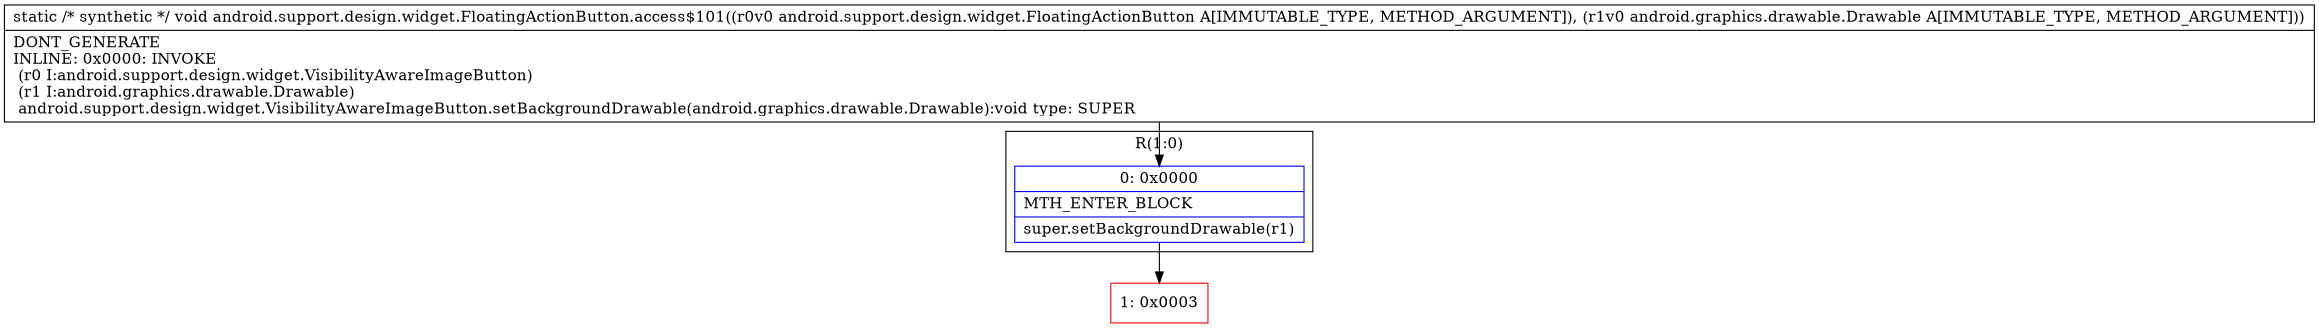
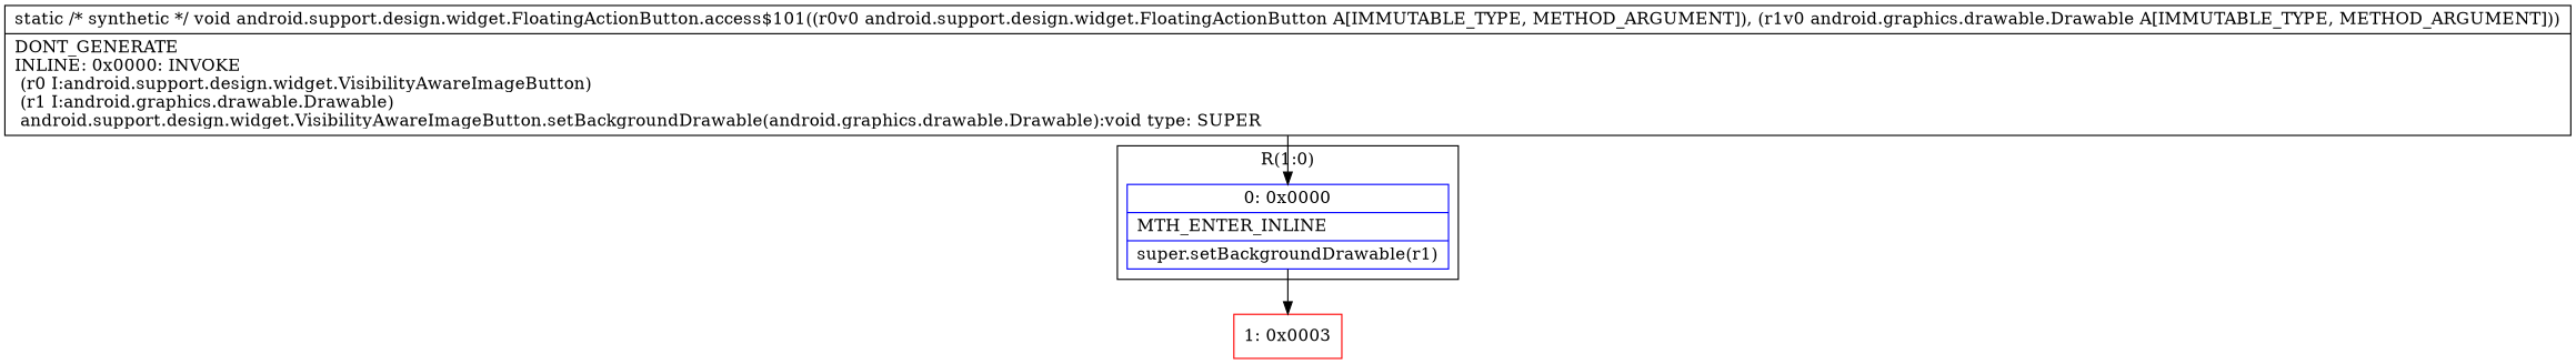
  digraph {
    node [shape=record]
-   n1 [color=blue label="{0\:\ 0x0000|MTH_ENTER_BLOCK\l|super.setBackgroundDrawable(r1)\l}"]
+   n1 [color=blue label="{0\:\ 0x0000|MTH_ENTER_INLINE\l|super.setBackgroundDrawable(r1)\l}"]
    n2 [color=red label="{1\:\ 0x0003}"]
    n3 [label="{static \/* synthetic *\/ void android.support.design.widget.FloatingActionButton.access$101((r0v0 android.support.design.widget.FloatingActionButton A[IMMUTABLE_TYPE, METHOD_ARGUMENT]), (r1v0 android.graphics.drawable.Drawable A[IMMUTABLE_TYPE, METHOD_ARGUMENT]))  | DONT_GENERATE\lINLINE: 0x0000: INVOKE  \l  (r0 I:android.support.design.widget.VisibilityAwareImageButton)\l  (r1 I:android.graphics.drawable.Drawable)\l android.support.design.widget.VisibilityAwareImageButton.setBackgroundDrawable(android.graphics.drawable.Drawable):void type: SUPER\l}"]
    subgraph cluster_1 {
      label="R(1:0)"
      n1
    }
    n1 -> n2
    n3 -> n1
  }
